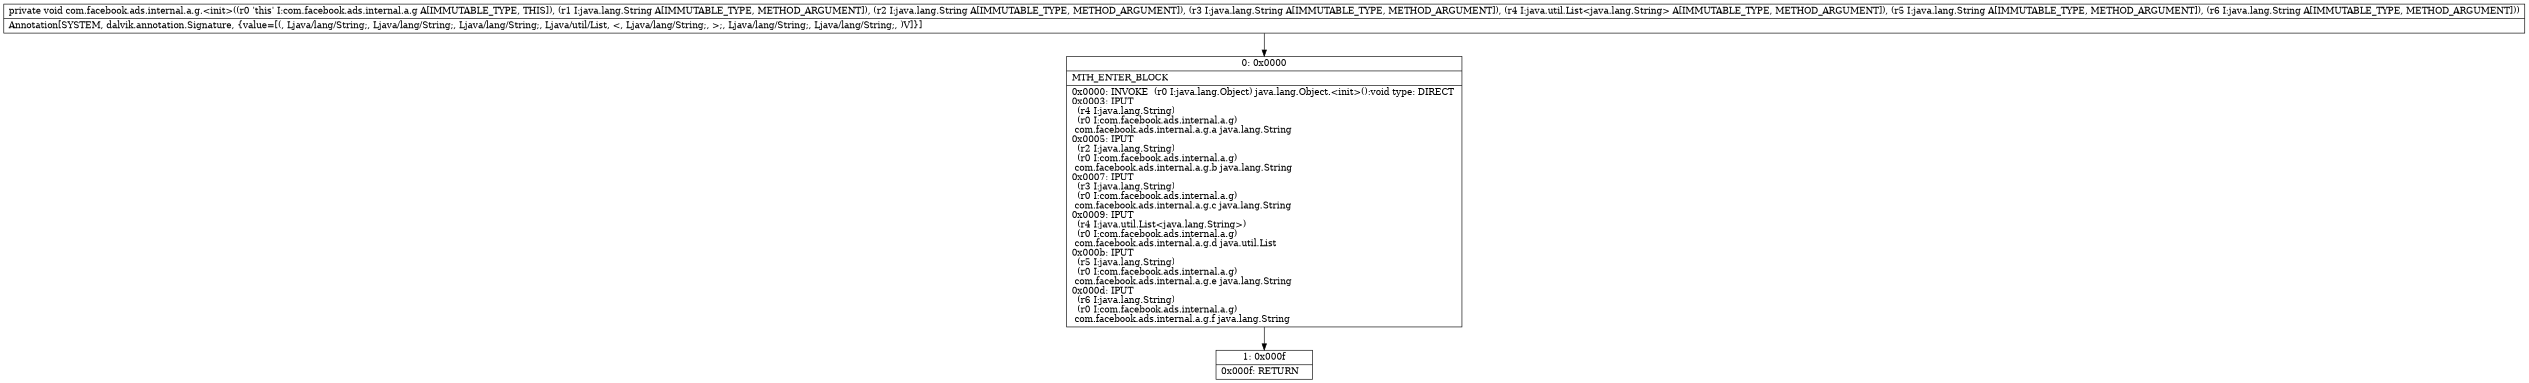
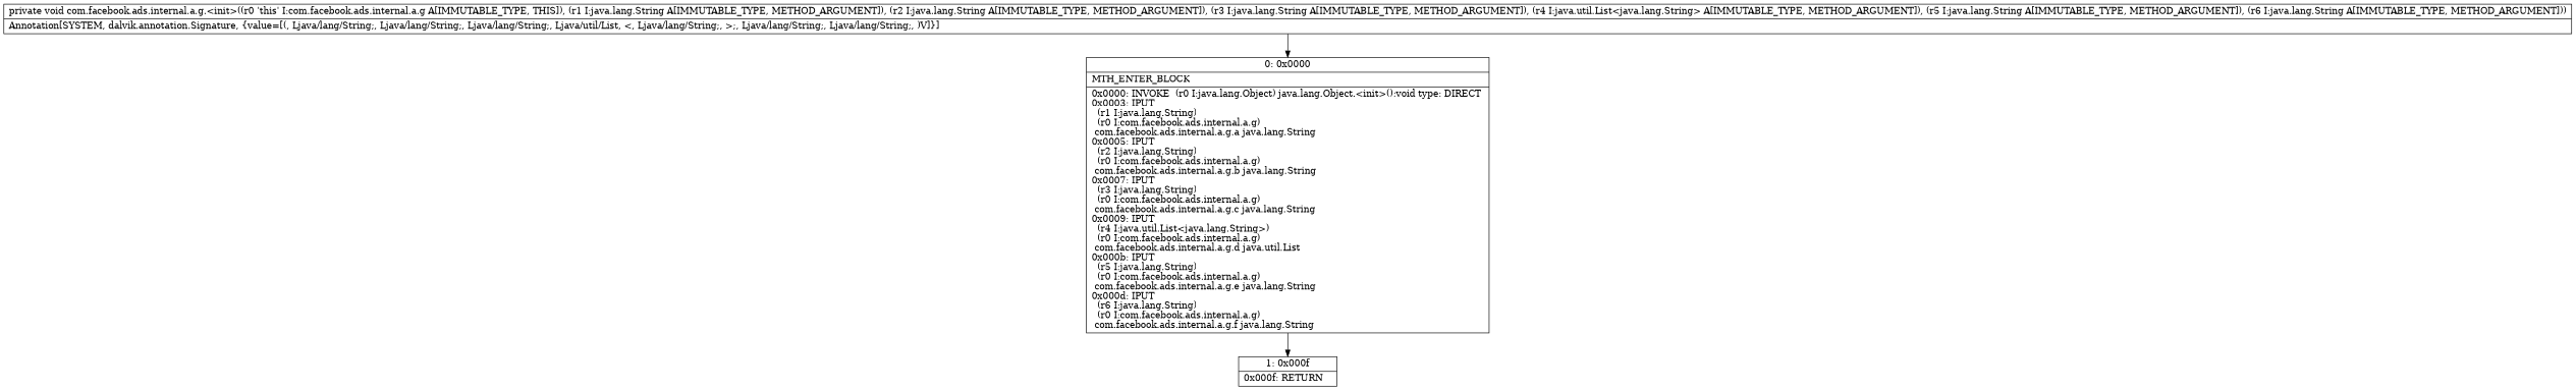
  digraph {
    node [shape=record]
-   n1 [label="{0\:\ 0x0000|MTH_ENTER_BLOCK\l|0x0000: INVOKE  (r0 I:java.lang.Object) java.lang.Object.\<init\>():void type: DIRECT \l0x0003: IPUT  \l  (r4 I:java.lang.String)\l  (r0 I:com.facebook.ads.internal.a.g)\l com.facebook.ads.internal.a.g.a java.lang.String \l0x0005: IPUT  \l  (r2 I:java.lang.String)\l  (r0 I:com.facebook.ads.internal.a.g)\l com.facebook.ads.internal.a.g.b java.lang.String \l0x0007: IPUT  \l  (r3 I:java.lang.String)\l  (r0 I:com.facebook.ads.internal.a.g)\l com.facebook.ads.internal.a.g.c java.lang.String \l0x0009: IPUT  \l  (r4 I:java.util.List\<java.lang.String\>)\l  (r0 I:com.facebook.ads.internal.a.g)\l com.facebook.ads.internal.a.g.d java.util.List \l0x000b: IPUT  \l  (r5 I:java.lang.String)\l  (r0 I:com.facebook.ads.internal.a.g)\l com.facebook.ads.internal.a.g.e java.lang.String \l0x000d: IPUT  \l  (r6 I:java.lang.String)\l  (r0 I:com.facebook.ads.internal.a.g)\l com.facebook.ads.internal.a.g.f java.lang.String \l}"]
+   n1 [label="{0\:\ 0x0000|MTH_ENTER_BLOCK\l|0x0000: INVOKE  (r0 I:java.lang.Object) java.lang.Object.\<init\>():void type: DIRECT \l0x0003: IPUT  \l  (r1 I:java.lang.String)\l  (r0 I:com.facebook.ads.internal.a.g)\l com.facebook.ads.internal.a.g.a java.lang.String \l0x0005: IPUT  \l  (r2 I:java.lang.String)\l  (r0 I:com.facebook.ads.internal.a.g)\l com.facebook.ads.internal.a.g.b java.lang.String \l0x0007: IPUT  \l  (r3 I:java.lang.String)\l  (r0 I:com.facebook.ads.internal.a.g)\l com.facebook.ads.internal.a.g.c java.lang.String \l0x0009: IPUT  \l  (r4 I:java.util.List\<java.lang.String\>)\l  (r0 I:com.facebook.ads.internal.a.g)\l com.facebook.ads.internal.a.g.d java.util.List \l0x000b: IPUT  \l  (r5 I:java.lang.String)\l  (r0 I:com.facebook.ads.internal.a.g)\l com.facebook.ads.internal.a.g.e java.lang.String \l0x000d: IPUT  \l  (r6 I:java.lang.String)\l  (r0 I:com.facebook.ads.internal.a.g)\l com.facebook.ads.internal.a.g.f java.lang.String \l}"]
    n2 [label="{1\:\ 0x000f|0x000f: RETURN   \l}"]
    n3 [label="{private void com.facebook.ads.internal.a.g.\<init\>((r0 'this' I:com.facebook.ads.internal.a.g A[IMMUTABLE_TYPE, THIS]), (r1 I:java.lang.String A[IMMUTABLE_TYPE, METHOD_ARGUMENT]), (r2 I:java.lang.String A[IMMUTABLE_TYPE, METHOD_ARGUMENT]), (r3 I:java.lang.String A[IMMUTABLE_TYPE, METHOD_ARGUMENT]), (r4 I:java.util.List\<java.lang.String\> A[IMMUTABLE_TYPE, METHOD_ARGUMENT]), (r5 I:java.lang.String A[IMMUTABLE_TYPE, METHOD_ARGUMENT]), (r6 I:java.lang.String A[IMMUTABLE_TYPE, METHOD_ARGUMENT]))  | Annotation[SYSTEM, dalvik.annotation.Signature, \{value=[(, Ljava\/lang\/String;, Ljava\/lang\/String;, Ljava\/lang\/String;, Ljava\/util\/List, \<, Ljava\/lang\/String;, \>;, Ljava\/lang\/String;, Ljava\/lang\/String;, )V]\}]\l}"]
    n1 -> n2
    n3 -> n1
  }
